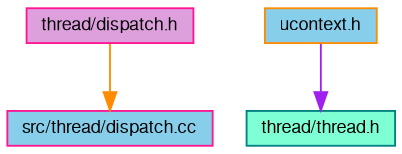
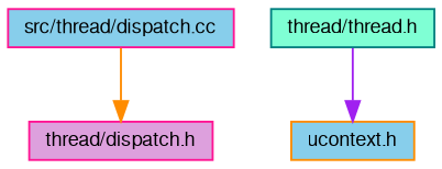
  digraph {
    node [color=deeppink fillcolor=skyblue fontname=FreeSans fontsize=10 shape=record style=filled]
    edge [fontname=FreeSans fontsize=10 labelfontname=FreeSans labelfontsize=10 style=solid]
    n1 [fontcolor=black height=0.2 label="src/thread/dispatch.cc" width=0.4]
    n2 [fillcolor=plum height=0.2 label="thread/dispatch.h" width=0.4]
    n3 [color=teal fillcolor=aquamarine height=0.2 label="thread/thread.h" width=0.4]
    n4 [color=darkorange height=0.2 label="ucontext.h" width=0.4]
-   n2 -> n1 [color=darkorange]
-   n4 -> n3 [color=purple]
+   n1 -> n2 [color=darkorange]
+   n3 -> n4 [color=purple]
  }
